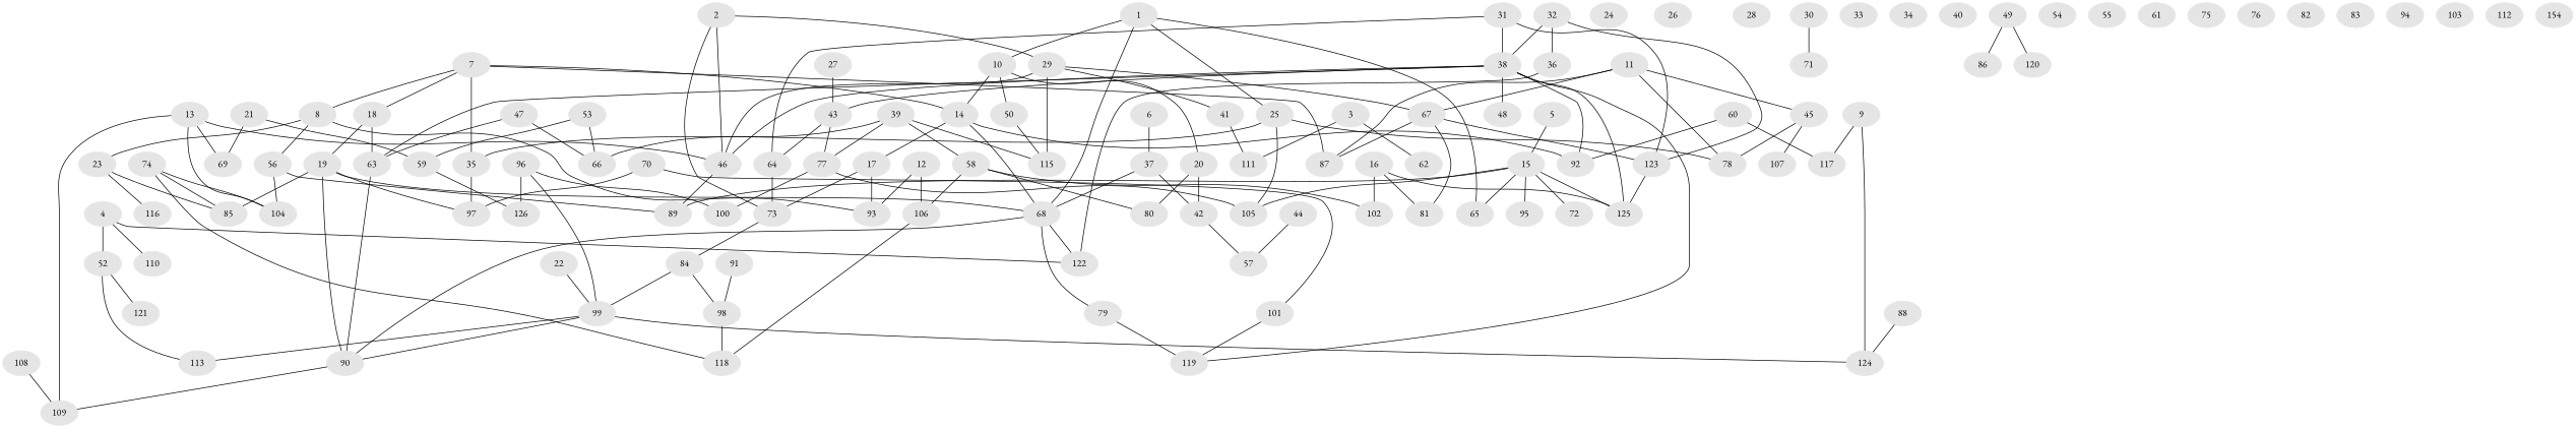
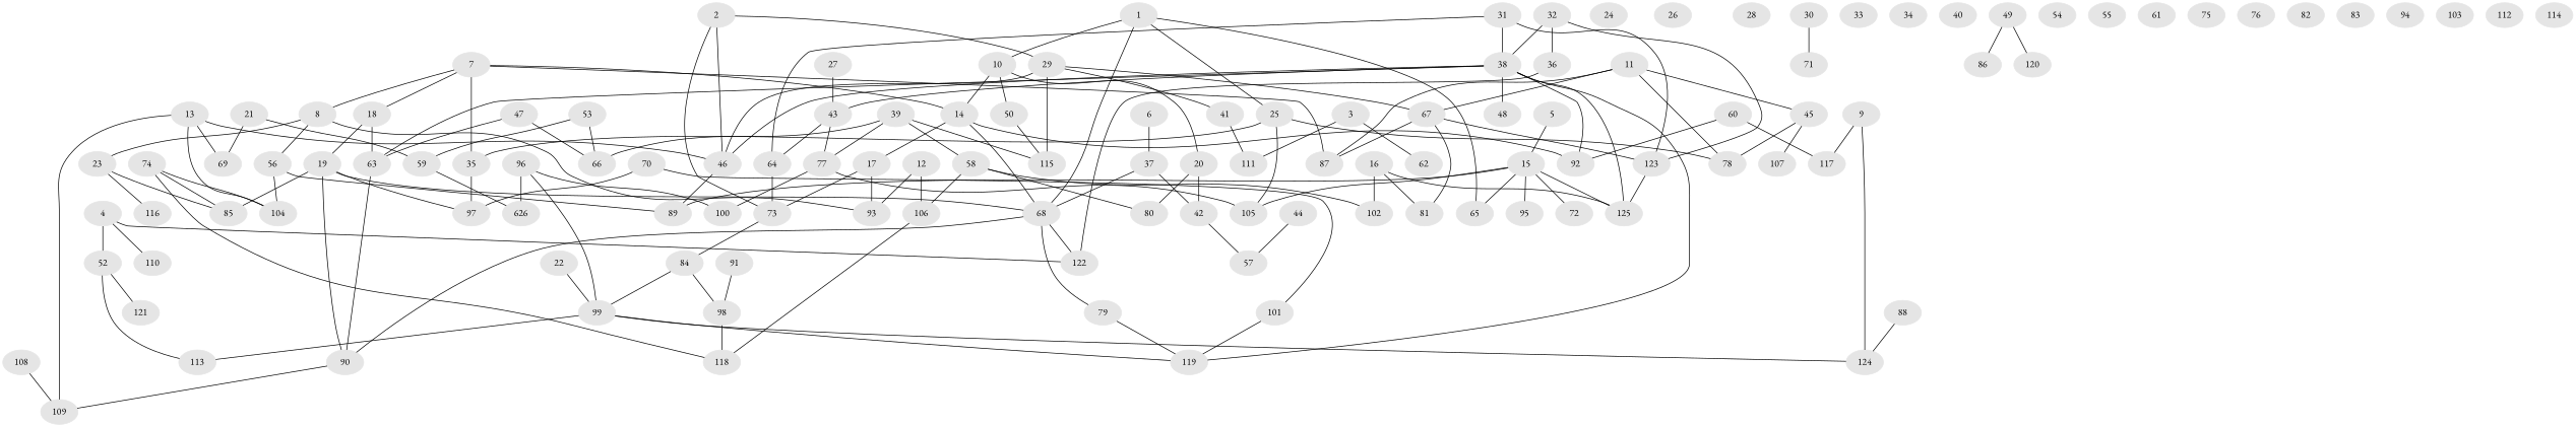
  graph {
    fontname="EB Garamond"
    node [color=gray90 fontname="EB Garamond" style=filled]
    edge [fontname="EB Garamond"]
    1
    10
    25
    65
    68
    14
    20
    50
    35
    78
    105
    122
    90
    79
    2
    29
    46
    73
    67
    41
    115
    89
    84
    3
    62
    111
    4
    52
    110
    113
    121
    5
    15
    72
    95
    125
    6
    37
    42
    7
    8
    18
    87
    23
    56
    93
    17
    92
    19
    63
    97
    85
    116
    104
    9
    117
    124
    80
    11
    45
    107
    81
    123
    12
    106
    118
    13
    69
    109
    99
    119
    16
    102
    57
    21
    59
-   126
+   126 [label=626]
    22
    24
    26
    27
    43
    64
    77
    28
    30
    71
    31
    38
    48
    32
    36
    33
    34
    39
    66
    58
    100
    40
    44
    47
    49
    86
    120
    53
    54
    55
    60
    61
    70
    101
    98
    74
    75
    76
    82
    83
    88
    91
    94
    96
    103
    108
    112
-   114 [label=154]
+   114
    1 -- 10
    1 -- 25
    1 -- 65
    1 -- 68
    10 -- 14
    10 -- 20
    10 -- 50
    25 -- 35
    25 -- 78
    25 -- 105
    68 -- 122
    68 -- 90
    68 -- 79
    14 -- 68
    14 -- 17
    14 -- 92
    20 -- 42
    20 -- 80
    50 -- 115
    35 -- 97
    90 -- 109
    79 -- 119
    2 -- 29
    2 -- 46
    2 -- 73
    29 -- 46
    29 -- 67
    29 -- 41
    29 -- 115
    46 -- 89
    73 -- 84
    67 -- 87
    67 -- 81
    67 -- 123
    41 -- 111
    84 -- 99
    84 -- 98
    3 -- 62
    3 -- 111
    4 -- 122
    4 -- 52
    4 -- 110
    52 -- 113
    52 -- 121
    5 -- 15
    15 -- 65
    15 -- 105
    15 -- 89
    15 -- 72
    15 -- 95
    15 -- 125
    6 -- 37
    37 -- 68
    37 -- 42
    42 -- 57
    7 -- 14
    7 -- 35
    7 -- 8
    7 -- 18
    7 -- 87
    8 -- 23
    8 -- 56
    8 -- 93
    18 -- 19
    18 -- 63
    23 -- 85
    23 -- 116
    56 -- 89
    56 -- 104
    17 -- 73
    17 -- 93
    19 -- 68
    19 -- 90
    19 -- 97
    19 -- 85
    63 -- 90
    9 -- 117
    9 -- 124
    11 -- 78
    11 -- 67
    11 -- 87
    11 -- 45
    45 -- 78
    45 -- 107
    123 -- 125
    12 -- 93
    12 -- 106
    106 -- 118
    13 -- 46
    13 -- 104
    13 -- 69
    13 -- 109
    99 -- 113
    99 -- 124
-   99 -- 90
+   99 -- 119
    16 -- 125
    16 -- 81
    16 -- 102
    21 -- 69
    21 -- 59
    59 -- 126
    22 -- 99
    27 -- 43
    43 -- 64
    43 -- 77
    64 -- 73
    77 -- 105
    77 -- 100
    30 -- 71
    31 -- 123
    31 -- 64
    31 -- 38
    38 -- 46
    38 -- 125
    38 -- 92
    38 -- 63
    38 -- 119
    38 -- 43
    38 -- 48
    32 -- 123
    32 -- 38
    32 -- 36
    36 -- 122
    39 -- 115
    39 -- 77
    39 -- 66
    39 -- 58
    58 -- 80
    58 -- 106
    58 -- 102
    44 -- 57
    47 -- 63
    47 -- 66
    49 -- 86
    49 -- 120
    53 -- 59
    53 -- 66
    60 -- 92
    60 -- 117
    70 -- 97
    70 -- 101
    101 -- 119
    98 -- 118
    74 -- 85
    74 -- 104
    74 -- 118
    88 -- 124
    91 -- 98
    96 -- 99
    96 -- 126
    96 -- 100
    108 -- 109
  }
